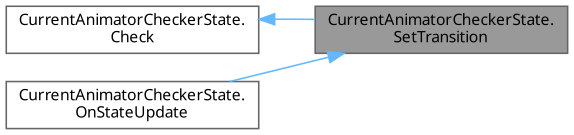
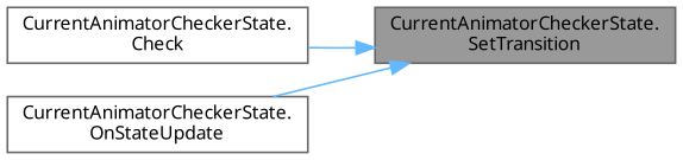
  digraph {
    fontname="Noto Sans"
    rankdir=RL
    node [color=grey40 fillcolor=white fontname="Noto Sans" fontsize=10 shape=box style=filled]
    edge [color=steelblue1 dir=back fontname="Noto Sans" fontsize=10 labelfontname=Helvetica labelfontsize=10 style=solid]
    n1 [color=gray40 fillcolor=grey60 fontcolor=black height=0.2 label="CurrentAnimatorCheckerState.\lSetTransition" width=0.4]
    n2 [height=0.2 label="CurrentAnimatorCheckerState.\lCheck" width=0.4]
    n3 [height=0.2 label="CurrentAnimatorCheckerState.\lOnStateUpdate" width=0.4]
-   n2 -> n1
+   n1 -> n2
    n1 -> n3
  }
